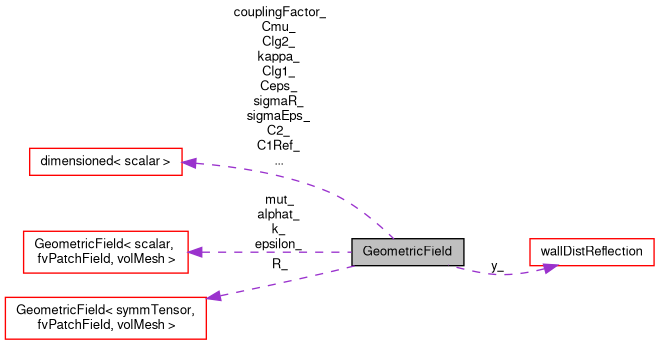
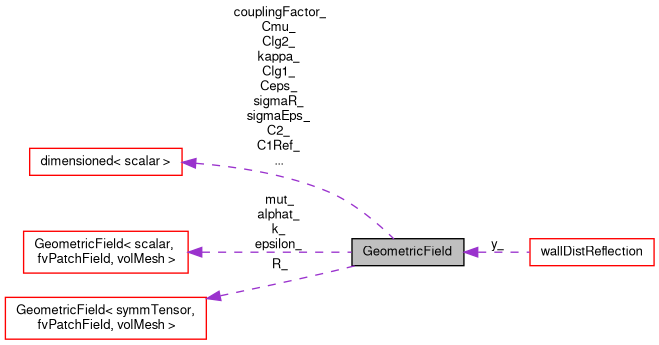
  digraph {
    rankdir=LR
    node [color=red fontname=FreeSans fontsize=10 shape=record]
    edge [color=darkorchid3 dir=back fontname=FreeSans fontsize=10 labelfontname=FreeSans labelfontsize=10 style=dashed]
    n1 [color=black fillcolor=grey75 fontcolor=black height=0.2 label=GeometricField style=filled width=0.4]
    n2 [height=0.2 label="dimensioned\< scalar \>" width=0.4]
    n3 [height=0.2 label="GeometricField\< scalar,\l fvPatchField, volMesh \>" width=0.4]
    n4 [height=0.2 label=wallDistReflection width=0.4]
    n5 [height=0.2 label="GeometricField\< symmTensor,\l fvPatchField, volMesh \>" width=0.4]
    n2 -> n1 [label=" couplingFactor_\nCmu_\nClg2_\nkappa_\nClg1_\nCeps_\nsigmaR_\nsigmaEps_\nC2_\nC1Ref_\n..."]
    n3 -> n1 [label=" mut_\nalphat_\nk_\nepsilon_"]
-   n4 -> n1 [label=" y_"]
+   n1 -> n4 [label=" y_"]
    n5 -> n1 [label=" R_"]
  }
